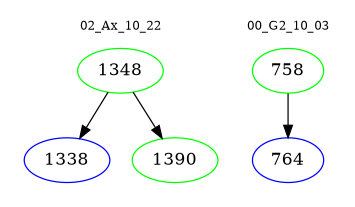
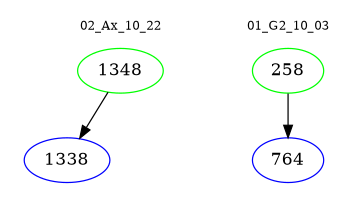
  digraph {
    node [color=green]
    edge [color=black]
    n1 [label=1348]
    n2 [color=blue label=1338]
-   n3 [label=1390]
-   n4 [label=758]
+   n4 [label=258]
    n5 [color=blue label=764]
    subgraph cluster_1 {
      color=white
      fontsize=10
      label="02_Ax_10_22"
      n1
      n2
-     n3
    }
    subgraph cluster_2 {
      color=white
      fontsize=10
-     label="00_G2_10_03"
+     label="01_G2_10_03"
      n4
      n5
    }
    n1 -> n2
-   n1 -> n3
    n4 -> n5
  }
